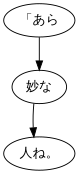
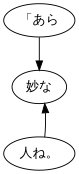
  digraph {
    fontname="Fira Sans"
    node [fontname="Fira Sans"]
    edge [fontname="Fira Sans"]
    n1 [label="「あら"]
    n2 [label="妙な"]
    n3 [label="人ね。"]
    n1 -> n2
-   n2 -> n3
+   n3 -> n2
  }
